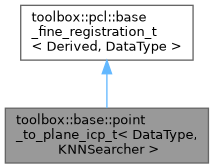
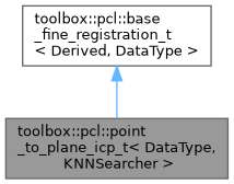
  digraph {
    node [color=gray40 fontname=Helvetica fontsize=10 shape=box style=filled]
-   n1 [fillcolor=grey60 fontcolor=black height=0.2 label="toolbox::base::point\l_to_plane_icp_t\< DataType,\l KNNSearcher \>" width=0.4]
+   n1 [fillcolor=grey60 fontcolor=black height=0.2 label="toolbox::pcl::point\l_to_plane_icp_t\< DataType,\l KNNSearcher \>" width=0.4]
    n2 [fillcolor=white height=0.2 label="toolbox::pcl::base\l_fine_registration_t\l\< Derived, DataType \>" width=0.4]
    n2 -> n1 [color=steelblue1 dir=back fontname=Helvetica fontsize=10 labelfontname=Helvetica labelfontsize=10 style=solid]
  }
